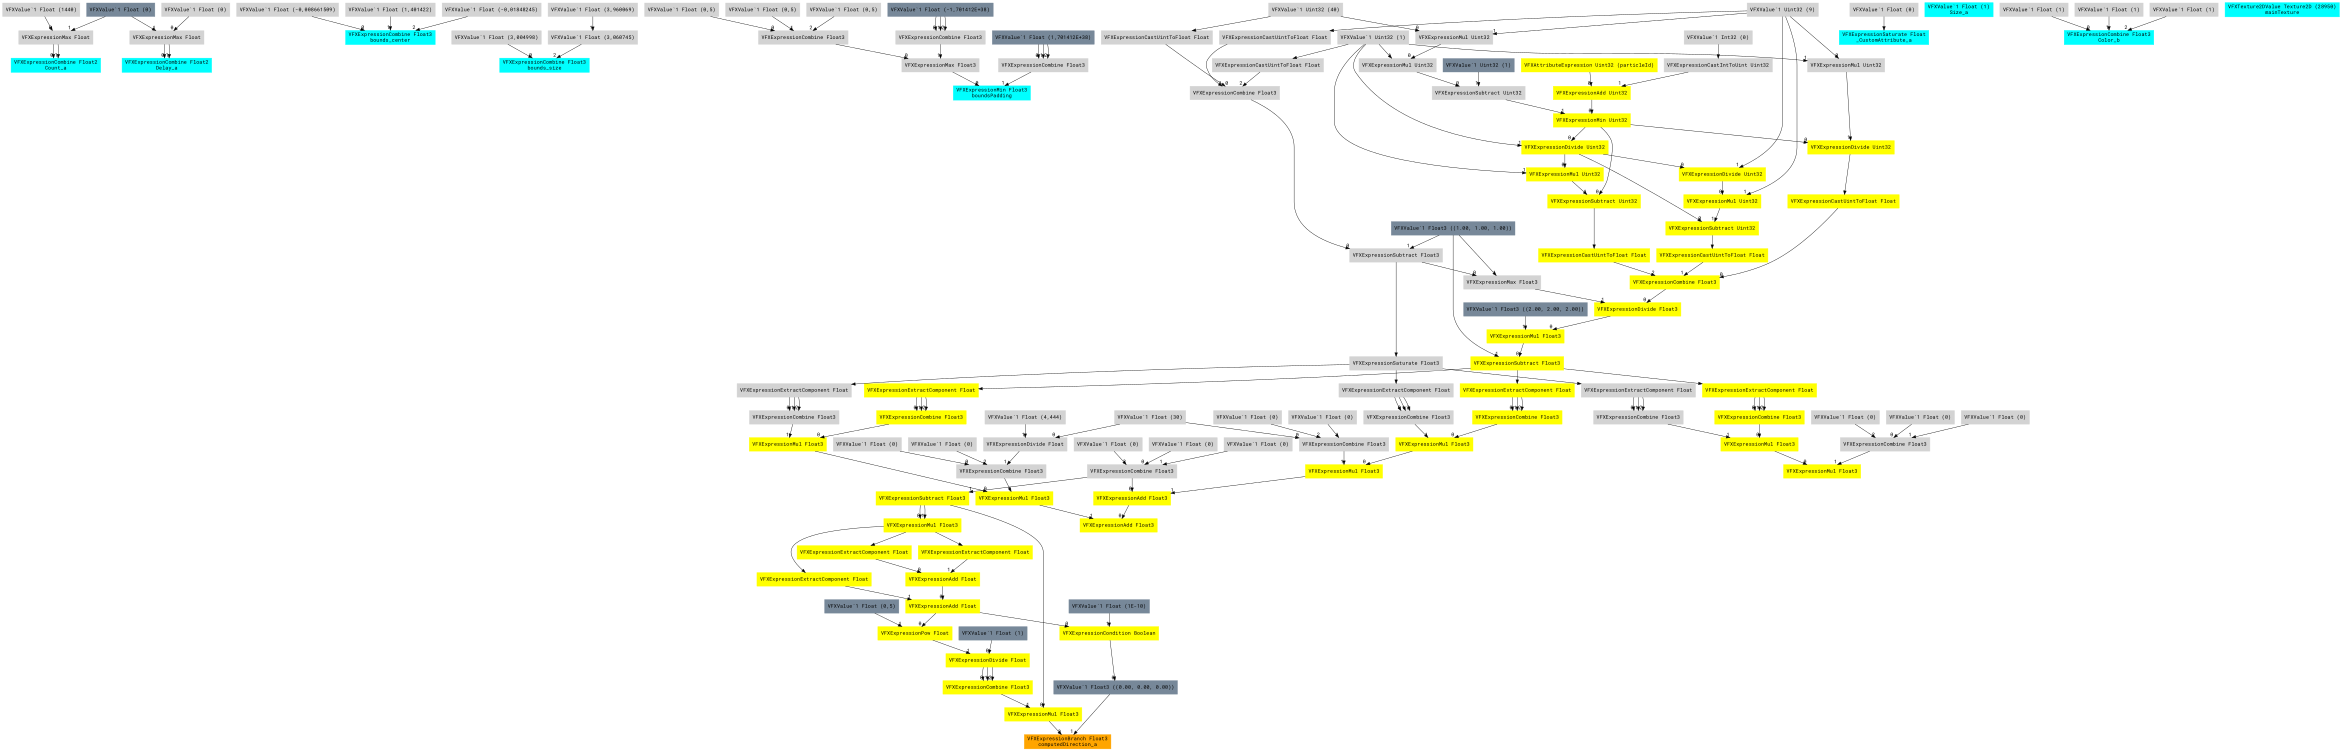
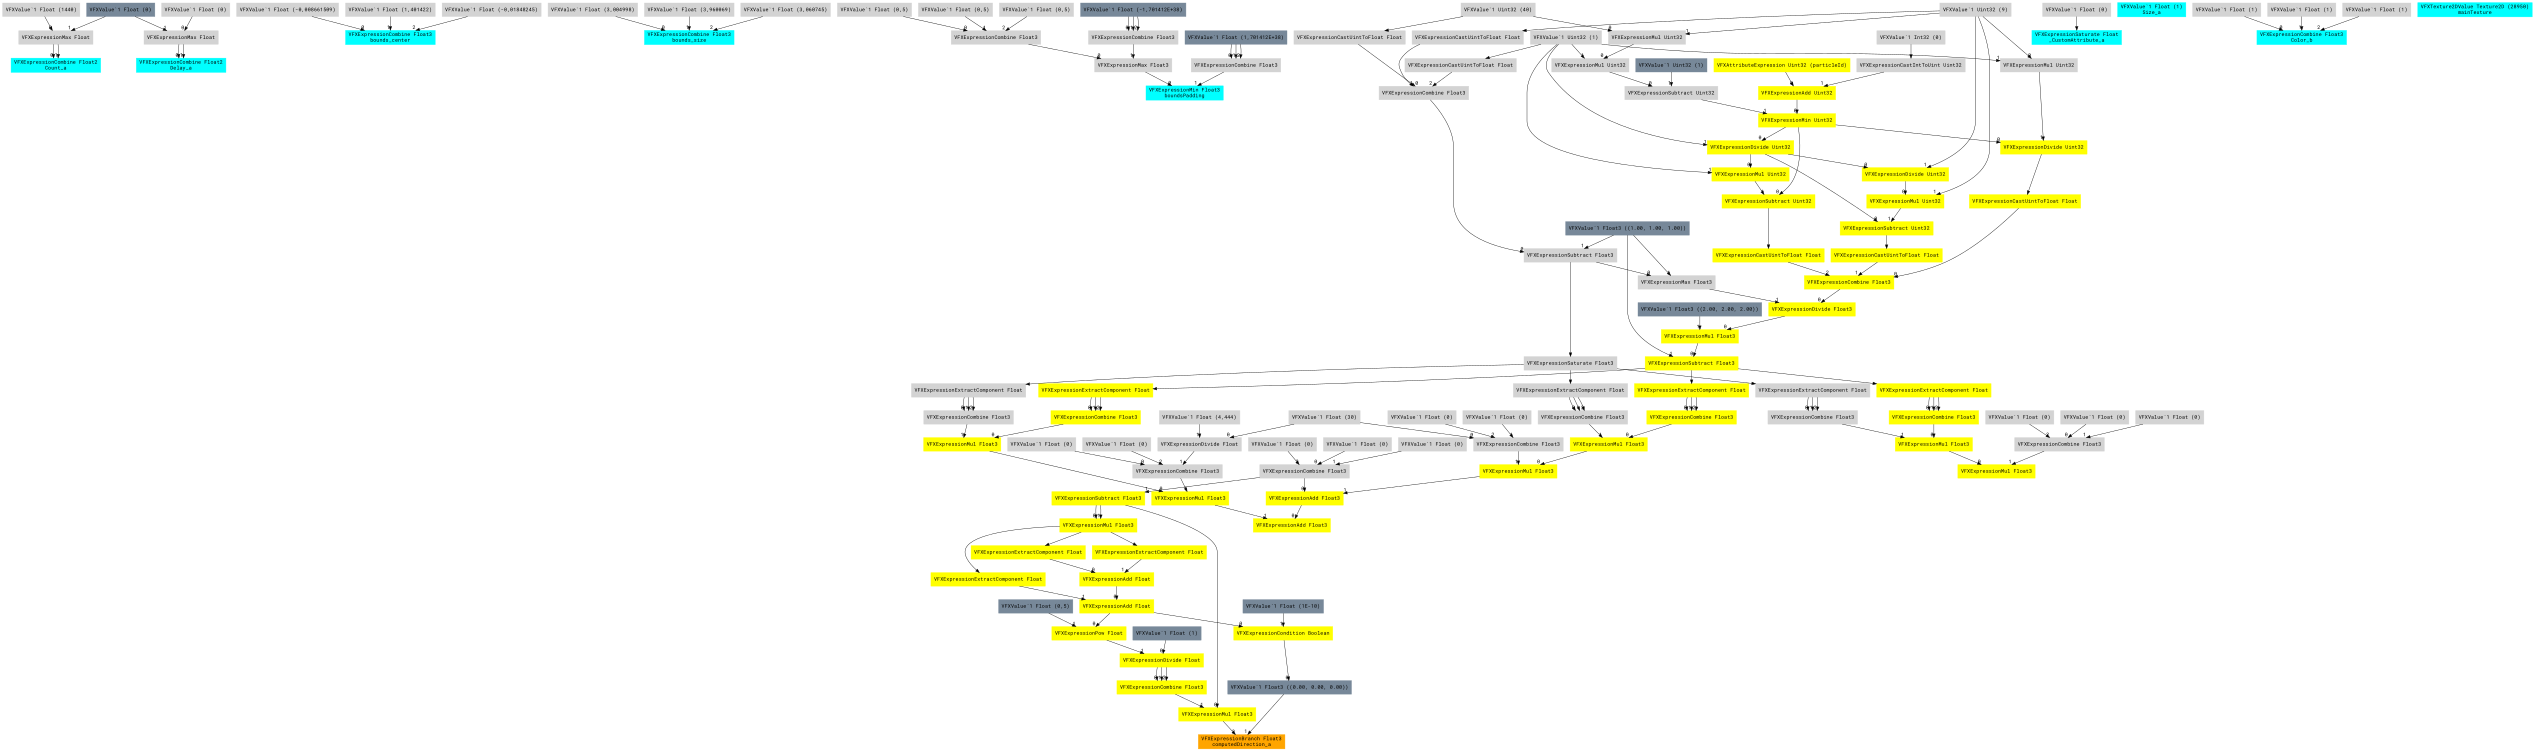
  digraph {
    fontname="Roboto Mono"
    node [color=lightgray fontname="Roboto Mono" shape=box style=filled]
    edge [fontname="Roboto Mono" headlabel=1]
    n1 [color=cyan label="VFXExpressionCombine Float2\nCount_a"]
    n2 [label="VFXExpressionMax Float"]
    n3 [label="VFXValue`1 Float (1440)"]
    n4 [color=lightslategray label="VFXValue`1 Float (0)"]
    n5 [label="VFXExpressionMax Float"]
    n6 [color=cyan label="VFXExpressionCombine Float2\nDelay_a"]
    n7 [label="VFXValue`1 Float (0)"]
    n8 [color=cyan label="VFXExpressionCombine Float3\nbounds_center"]
    n9 [label="VFXValue`1 Float (-0,008661509)"]
    n10 [label="VFXValue`1 Float (1,401422)"]
    n11 [label="VFXValue`1 Float (-0,01848245)"]
    n12 [color=cyan label="VFXExpressionCombine Float3\nbounds_size"]
    n13 [label="VFXValue`1 Float (3,004998)"]
    n14 [label="VFXValue`1 Float (3,960069)"]
    n15 [label="VFXValue`1 Float (3,060745)"]
    n16 [color=cyan label="VFXExpressionMin Float3\nboundsPadding"]
    n17 [label="VFXExpressionMax Float3"]
    n18 [label="VFXExpressionCombine Float3"]
    n19 [label="VFXValue`1 Float (0,5)"]
    n20 [label="VFXValue`1 Float (0,5)"]
    n21 [label="VFXValue`1 Float (0,5)"]
    n22 [label="VFXExpressionCombine Float3"]
    n23 [color=lightslategray label="VFXValue`1 Float (-1,701412E+38)"]
    n24 [label="VFXExpressionCombine Float3"]
    n25 [color=lightslategray label="VFXValue`1 Float (1,701412E+38)"]
    n26 [color=yellow label="VFXExpressionSubtract Float3"]
    n27 [color=yellow label="VFXExpressionMul Float3"]
    n28 [color=yellow label="VFXExpressionMul Float3"]
    n29 [color=yellow label="VFXExpressionAdd Float3"]
    n30 [color=yellow label="VFXExpressionAdd Float3"]
    n31 [label="VFXExpressionCombine Float3"]
    n32 [label="VFXValue`1 Float (0)"]
    n33 [label="VFXValue`1 Float (0)"]
    n34 [label="VFXValue`1 Float (0)"]
    n35 [color=yellow label="VFXExpressionMul Float3"]
    n36 [color=yellow label="VFXExpressionMul Float3"]
    n37 [color=yellow label="VFXExpressionCombine Float3"]
    n38 [color=yellow label="VFXExpressionExtractComponent Float"]
    n39 [color=yellow label="VFXExpressionSubtract Float3"]
    n40 [color=yellow label="VFXExpressionExtractComponent Float"]
    n41 [color=yellow label="VFXExpressionExtractComponent Float"]
    n42 [color=yellow label="VFXExpressionCombine Float3"]
    n43 [color=yellow label="VFXExpressionCombine Float3"]
    n44 [color=yellow label="VFXExpressionMul Float3"]
    n45 [color=yellow label="VFXExpressionDivide Float3"]
    n46 [color=yellow label="VFXExpressionCombine Float3"]
    n47 [color=yellow label="VFXExpressionCastUintToFloat Float"]
    n48 [color=yellow label="VFXExpressionDivide Uint32"]
    n49 [color=yellow label="VFXExpressionMin Uint32"]
    n50 [color=yellow label="VFXExpressionDivide Uint32"]
    n51 [color=yellow label="VFXExpressionSubtract Uint32"]
    n52 [color=yellow label="VFXExpressionDivide Uint32"]
    n53 [color=yellow label="VFXExpressionMul Uint32"]
    n54 [color=yellow label="VFXExpressionSubtract Uint32"]
    n55 [color=yellow label="VFXExpressionCastUintToFloat Float"]
    n56 [color=yellow label="VFXExpressionAdd Uint32"]
    n57 [color=yellow label="VFXAttributeExpression Uint32 (particleId)"]
    n58 [label="VFXExpressionCastIntToUint Uint32"]
    n59 [label="VFXValue`1 Int32 (0)"]
    n60 [label="VFXExpressionSubtract Uint32"]
    n61 [label="VFXExpressionMul Uint32"]
    n62 [label="VFXExpressionMul Uint32"]
    n63 [label="VFXValue`1 Uint32 (40)"]
    n64 [label="VFXExpressionCastUintToFloat Float"]
    n65 [label="VFXExpressionCombine Float3"]
    n66 [label="VFXValue`1 Uint32 (9)"]
    n67 [label="VFXExpressionMul Uint32"]
    n68 [color=yellow label="VFXExpressionMul Uint32"]
    n69 [label="VFXExpressionCastUintToFloat Float"]
    n70 [label="VFXValue`1 Uint32 (1)"]
    n71 [label="VFXExpressionCastUintToFloat Float"]
    n72 [color=lightslategray label="VFXValue`1 Uint32 (1)"]
    n73 [color=yellow label="VFXExpressionCastUintToFloat Float"]
    n74 [label="VFXExpressionMax Float3"]
    n75 [label="VFXExpressionSubtract Float3"]
    n76 [label="VFXExpressionSaturate Float3"]
    n77 [label="VFXExpressionExtractComponent Float"]
    n78 [label="VFXExpressionExtractComponent Float"]
    n79 [label="VFXExpressionExtractComponent Float"]
    n80 [color=lightslategray label="VFXValue`1 Float3 ((1.00, 1.00, 1.00))"]
    n81 [color=lightslategray label="VFXValue`1 Float3 ((2.00, 2.00, 2.00))"]
    n82 [label="VFXExpressionCombine Float3"]
    n83 [label="VFXExpressionCombine Float3"]
    n84 [label="VFXExpressionCombine Float3"]
    n85 [label="VFXExpressionCombine Float3"]
    n86 [label="VFXValue`1 Float (30)"]
    n87 [label="VFXExpressionDivide Float"]
    n88 [label="VFXExpressionCombine Float3"]
    n89 [label="VFXValue`1 Float (0)"]
    n90 [label="VFXValue`1 Float (0)"]
    n91 [color=yellow label="VFXExpressionMul Float3"]
    n92 [color=yellow label="VFXExpressionMul Float3"]
    n93 [label="VFXValue`1 Float (0)"]
    n94 [label="VFXValue`1 Float (4,444)"]
    n95 [label="VFXValue`1 Float (0)"]
    n96 [color=yellow label="VFXExpressionMul Float3"]
    n97 [color=yellow label="VFXExpressionMul Float3"]
    n98 [label="VFXExpressionCombine Float3"]
    n99 [label="VFXValue`1 Float (0)"]
    n100 [label="VFXValue`1 Float (0)"]
    n101 [label="VFXValue`1 Float (0)"]
    n102 [color=orange label="VFXExpressionBranch Float3\ncomputedDirection_a"]
    n103 [color=yellow label="VFXExpressionCondition Boolean"]
    n104 [color=lightslategray label="VFXValue`1 Float3 ((0.00, 0.00, 0.00))"]
    n105 [color=yellow label="VFXExpressionAdd Float"]
    n106 [color=yellow label="VFXExpressionPow Float"]
    n107 [color=yellow label="VFXExpressionDivide Float"]
    n108 [color=yellow label="VFXExpressionAdd Float"]
    n109 [color=yellow label="VFXExpressionExtractComponent Float"]
    n110 [color=yellow label="VFXExpressionExtractComponent Float"]
    n111 [color=yellow label="VFXExpressionExtractComponent Float"]
    n112 [color=lightslategray label="VFXValue`1 Float (1E-10)"]
    n113 [color=yellow label="VFXExpressionCombine Float3"]
    n114 [color=lightslategray label="VFXValue`1 Float (1)"]
    n115 [color=lightslategray label="VFXValue`1 Float (0,5)"]
    n116 [color=cyan label="VFXExpressionSaturate Float\n_CustomAttribute_a"]
    n117 [label="VFXValue`1 Float (0)"]
    n118 [color=cyan label="VFXValue`1 Float (1)\nSize_a"]
    n119 [color=cyan label="VFXExpressionCombine Float3\nColor_b"]
    n120 [label="VFXValue`1 Float (1)"]
    n121 [label="VFXValue`1 Float (1)"]
    n122 [label="VFXValue`1 Float (1)"]
    n123 [color=cyan label="VFXTexture2DValue Texture2D (28950)\nmainTexture"]
    n2 -> n1 [headlabel=0]
    n2 -> n1
    n3 -> n2 [headlabel=0]
    n4 -> n2
    n4 -> n5
    n5 -> n6 [headlabel=0]
    n5 -> n6
    n7 -> n5 [headlabel=0]
    n9 -> n8 [headlabel=0]
    n10 -> n8
    n11 -> n8 [headlabel=2]
    n13 -> n12 [headlabel=0]
-   n14 -> n15
+   n14 -> n12
    n15 -> n12 [headlabel=2]
    n17 -> n16 [headlabel=0]
    n18 -> n17 [headlabel=0]
    n19 -> n18 [headlabel=0]
    n20 -> n18
    n21 -> n18 [headlabel=2]
    n22 -> n17
    n23 -> n22 [headlabel=0]
    n23 -> n22
    n23 -> n22 [headlabel=2]
    n24 -> n16
    n25 -> n24 [headlabel=0]
    n25 -> n24
    n25 -> n24 [headlabel=2]
    n26 -> n27 [headlabel=0]
    n26 -> n27
    n26 -> n28 [headlabel=0]
    n27 -> n109 [headlabel=""]
    n27 -> n110 [headlabel=""]
    n27 -> n111 [headlabel=""]
    n28 -> n102 [headlabel=2]
    n30 -> n29 [headlabel=0]
    n31 -> n26
    n31 -> n30 [headlabel=0]
    n32 -> n31 [headlabel=0]
    n33 -> n31
    n34 -> n31 [headlabel=2]
    n35 -> n30
    n36 -> n35 [headlabel=0]
    n37 -> n36 [headlabel=0]
    n38 -> n37 [headlabel=0]
    n38 -> n37
    n38 -> n37 [headlabel=2]
    n39 -> n38 [headlabel=""]
    n39 -> n40 [headlabel=""]
    n39 -> n41 [headlabel=""]
    n40 -> n42 [headlabel=0]
    n40 -> n42
    n40 -> n42 [headlabel=2]
    n41 -> n43 [headlabel=0]
    n41 -> n43
    n41 -> n43 [headlabel=2]
    n42 -> n92 [headlabel=0]
    n43 -> n97 [headlabel=0]
    n44 -> n39 [headlabel=0]
    n45 -> n44 [headlabel=0]
    n46 -> n45 [headlabel=0]
    n47 -> n46 [headlabel=0]
    n48 -> n47 [headlabel=""]
    n49 -> n48 [headlabel=0]
    n49 -> n50 [headlabel=0]
    n49 -> n51 [headlabel=0]
    n50 -> n52 [headlabel=0]
    n50 -> n53 [headlabel=0]
    n50 -> n54 [headlabel=0]
    n51 -> n55 [headlabel=""]
    n52 -> n68 [headlabel=0]
    n53 -> n51
    n54 -> n73 [headlabel=""]
    n55 -> n46 [headlabel=2]
    n56 -> n49 [headlabel=0]
    n57 -> n56 [headlabel=0]
    n58 -> n56
    n59 -> n58 [headlabel=""]
    n60 -> n49
    n61 -> n60 [headlabel=0]
    n62 -> n61 [headlabel=0]
    n63 -> n62 [headlabel=0]
    n63 -> n64 [headlabel=""]
    n64 -> n65 [headlabel=0]
    n65 -> n75 [headlabel=0]
    n66 -> n52
    n66 -> n62
    n66 -> n67 [headlabel=0]
    n66 -> n68
    n66 -> n69 [headlabel=""]
    n67 -> n48
    n68 -> n54
    n69 -> n65
    n70 -> n50
    n70 -> n53
    n70 -> n61
    n70 -> n67
    n70 -> n71 [headlabel=""]
    n71 -> n65 [headlabel=2]
    n72 -> n60
    n73 -> n46
    n74 -> n45
    n75 -> n74 [headlabel=0]
    n75 -> n76 [headlabel=""]
    n76 -> n77 [headlabel=""]
    n76 -> n78 [headlabel=""]
    n76 -> n79 [headlabel=""]
    n77 -> n82 [headlabel=0]
    n77 -> n82
    n77 -> n82 [headlabel=2]
    n78 -> n83 [headlabel=0]
    n78 -> n83
    n78 -> n83 [headlabel=2]
    n79 -> n84 [headlabel=0]
    n79 -> n84
    n79 -> n84 [headlabel=2]
    n80 -> n39
    n80 -> n74
    n80 -> n75
    n81 -> n44
    n82 -> n36
    n83 -> n92
    n84 -> n97
    n85 -> n35
    n86 -> n85 [headlabel=0]
    n86 -> n87 [headlabel=0]
    n87 -> n88
    n88 -> n91
    n89 -> n85
    n90 -> n85 [headlabel=2]
    n91 -> n29
    n92 -> n91 [headlabel=0]
    n93 -> n88 [headlabel=0]
    n94 -> n87
    n95 -> n88 [headlabel=2]
    n97 -> n96 [headlabel=0]
    n98 -> n96
    n99 -> n98 [headlabel=0]
    n100 -> n98
    n101 -> n98 [headlabel=2]
    n103 -> n104 [headlabel=0]
    n104 -> n102
    n105 -> n103 [headlabel=0]
    n105 -> n106 [headlabel=0]
    n106 -> n107
    n107 -> n113 [headlabel=0]
    n107 -> n113
    n107 -> n113 [headlabel=2]
    n108 -> n105 [headlabel=0]
    n109 -> n108 [headlabel=0]
    n110 -> n108
    n111 -> n105
    n112 -> n103
    n113 -> n28
    n114 -> n107 [headlabel=0]
    n115 -> n106
    n117 -> n116 [headlabel=""]
    n120 -> n119 [headlabel=0]
    n121 -> n119
    n122 -> n119 [headlabel=2]
  }
